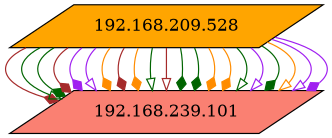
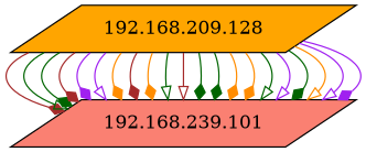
  digraph {
    node [activity_score=1.00 degree=72 total_connections=72 style=filled shape=parallelogram]
    edge [conn_state_other=0.00 conn_state_partial=0.00 conn_state_rejected_reset=0.00 conn_state_successful=1.00 conn_state_suspicious=0.00 dst_port_type=0.00 history_length=1.00 local_orig=1.00 local_resp=1.00 orig_bytes=0.80 orig_ip_bytes=0.81 orig_pkts=0.40 protocol_ICMP=0.00 protocol_TCP=1.00 protocol_UDP=0.00 protocol_UNKNOWN=0.00 resp_bytes=0.95 resp_ip_bytes=0.96 resp_pkts=0.44 service_DNS=0.00 service_FTP=0.00 service_HTTP=0.00 service_SSH=0.00 service_UNKNOWN=1.00 src_port_type=0.50 timestamp_cos=-0.82 timestamp_sin=-0.58 color=darkgreen arrowhead=diamond]
-   "192.168.209.128" [in_degree=0 out_degree=72 fillcolor=orange label="192.168.209.528"]
+   "192.168.209.128" [in_degree=0 out_degree=72 fillcolor=orange]
    "192.168.239.101" [in_degree=72 out_degree=0 fillcolor=salmon]
    "192.168.209.128" -> "192.168.239.101" [src_port_type=1.00 color=brown]
    "192.168.209.128" -> "192.168.239.101" [history_length=0.90 src_port_type=1.00 arrowhead=onormal]
    "192.168.209.128" -> "192.168.239.101" [src_port_type=1.00]
    "192.168.209.128" -> "192.168.239.101" [src_port_type=1.00 color=brown]
    "192.168.209.128" -> "192.168.239.101" [history_length=0.90 src_port_type=1.00 color=purple]
    "192.168.209.128" -> "192.168.239.101" [src_port_type=1.00 color=purple arrowhead=onormal]
    "192.168.209.128" -> "192.168.239.101" [history_length=0.90 src_port_type=1.00 color=darkorange]
    "192.168.209.128" -> "192.168.239.101" [history_length=0.90 src_port_type=1.00 color=brown]
    "192.168.209.128" -> "192.168.239.101" [history_length=0.90 color=darkorange]
    "192.168.209.128" -> "192.168.239.101" [arrowhead=onormal]
    "192.168.209.128" -> "192.168.239.101" [src_port_type=1.00 color=brown arrowhead=onormal]
    "192.168.209.128" -> "192.168.239.101" [history_length=0.90]
    "192.168.209.128" -> "192.168.239.101" [history_length=0.90]
    "192.168.209.128" -> "192.168.239.101" [color=darkorange]
    "192.168.209.128" -> "192.168.239.101" [orig_ip_bytes=0.82 color=darkorange]
    "192.168.209.128" -> "192.168.239.101" [history_length=0.90 orig_ip_bytes=0.82 arrowhead=onormal]
    "192.168.209.128" -> "192.168.239.101" [history_length=1.20 orig_ip_bytes=0.82 color=purple arrowhead=onormal]
    "192.168.209.128" -> "192.168.239.101" [history_length=0.90 orig_ip_bytes=0.82]
    "192.168.209.128" -> "192.168.239.101" [color=darkorange arrowhead=onormal]
    "192.168.209.128" -> "192.168.239.101" [history_length=1.10 orig_ip_bytes=0.82 color=purple arrowhead=onormal]
    "192.168.209.128" -> "192.168.239.101" [history_length=1.20 orig_ip_bytes=0.82 color=purple]
  }
